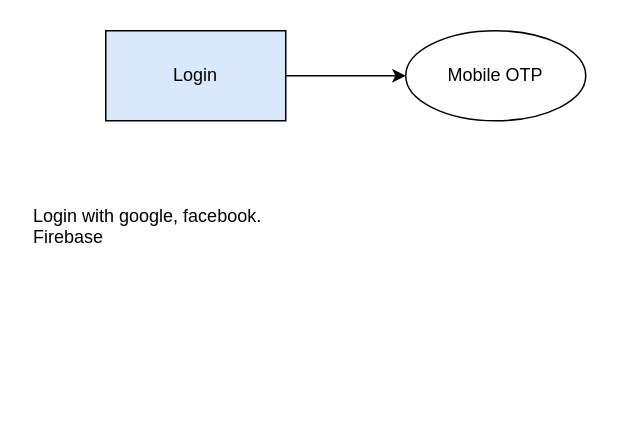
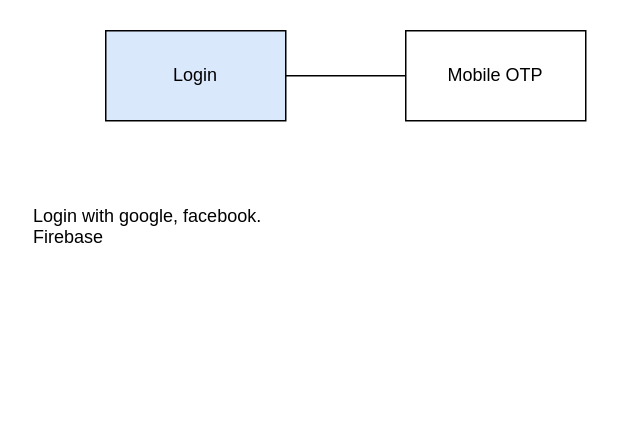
  <mxCell id="0" />
  <mxCell id="1" parent="0" />
- <mxCell id="2" value="" style="edgeStyle=orthogonalEdgeStyle;rounded=0;orthogonalLoop=1;jettySize=auto;html=1;" edge="1" parent="1" source="3" target="4"><mxGeometry relative="1" as="geometry" /></mxCell>
+ <mxCell id="2" value="" style="edgeStyle=orthogonalEdgeStyle;rounded=0;orthogonalLoop=1;jettySize=auto;html=1;endArrow=none;" edge="1" parent="1" source="3" target="4"><mxGeometry relative="1" as="geometry" /></mxCell>
  <mxCell id="3" value="Login" style="rounded=0;whiteSpace=wrap;html=1;fillColor=#dae8fc;" vertex="1" parent="1"><mxGeometry x="70" y="20" width="120" height="60" as="geometry" /></mxCell>
- <mxCell id="4" value="Mobile OTP" style="ellipse;whiteSpace=wrap;html=1;" vertex="1" parent="1"><mxGeometry x="270" y="20" width="120" height="60" as="geometry" /></mxCell>
+ <mxCell id="4" value="Mobile OTP" style="whiteSpace=wrap;html=1;rounded=0;" vertex="1" parent="1"><mxGeometry x="270" y="20" width="120" height="60" as="geometry" /></mxCell>
  <mxCell id="5" value="Login with google, facebook.&lt;br&gt;Firebase&lt;br&gt;" style="text;html=1;strokeColor=none;fillColor=none;align=left;verticalAlign=top;whiteSpace=wrap;rounded=0;" vertex="1" parent="1"><mxGeometry x="20" y="130" width="210" height="140" as="geometry" /></mxCell>
